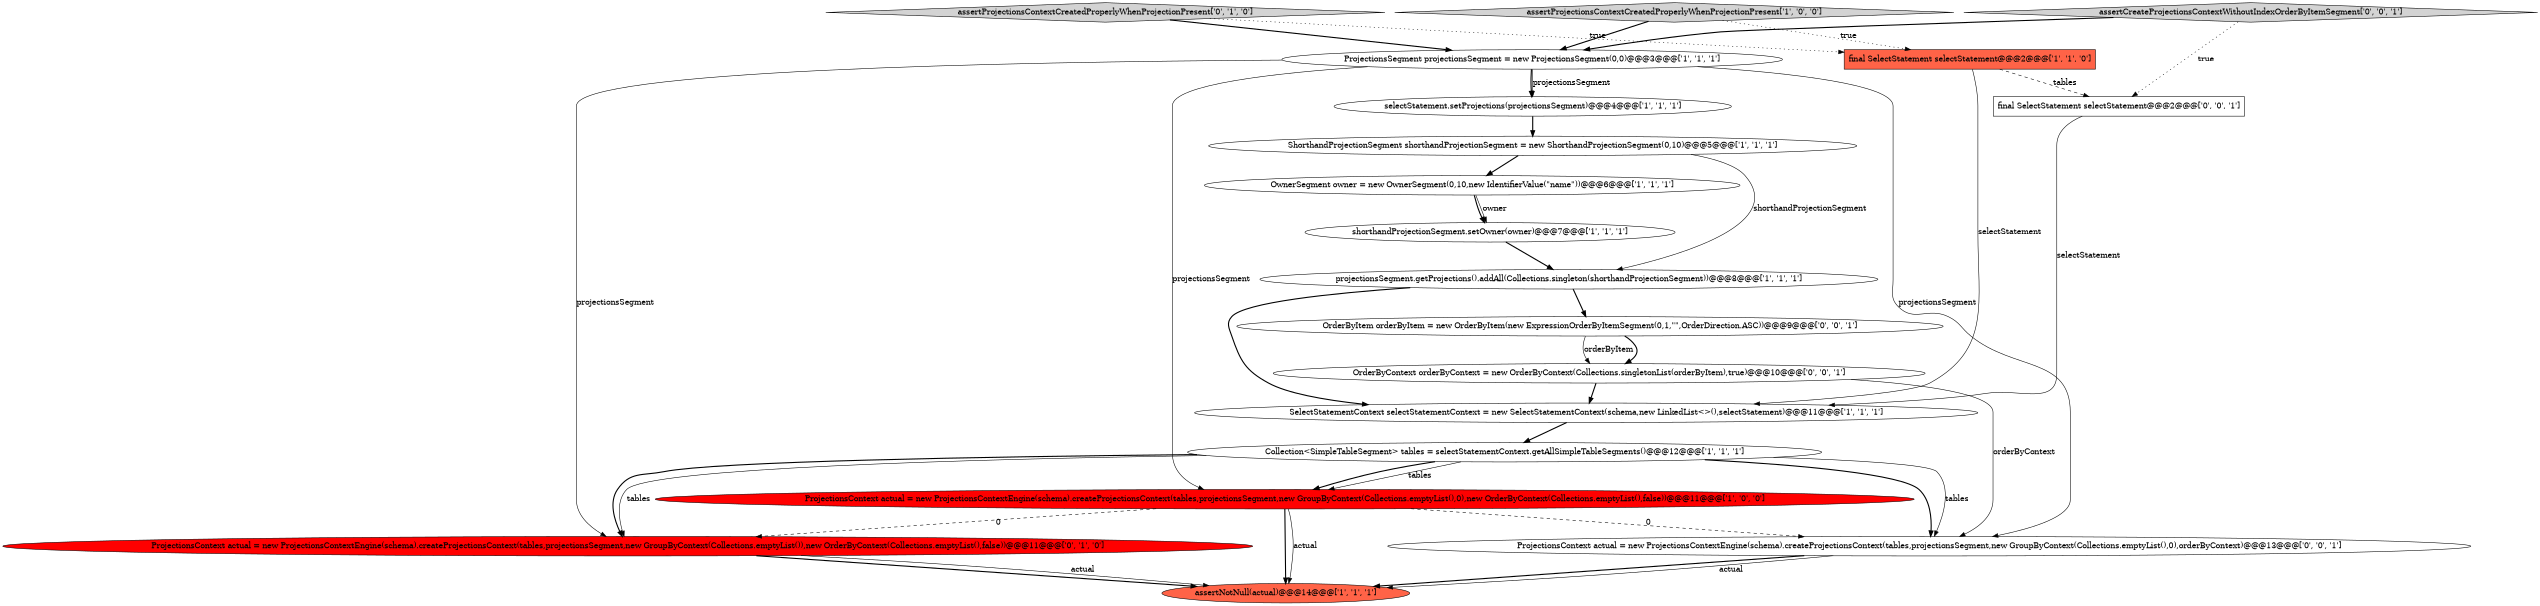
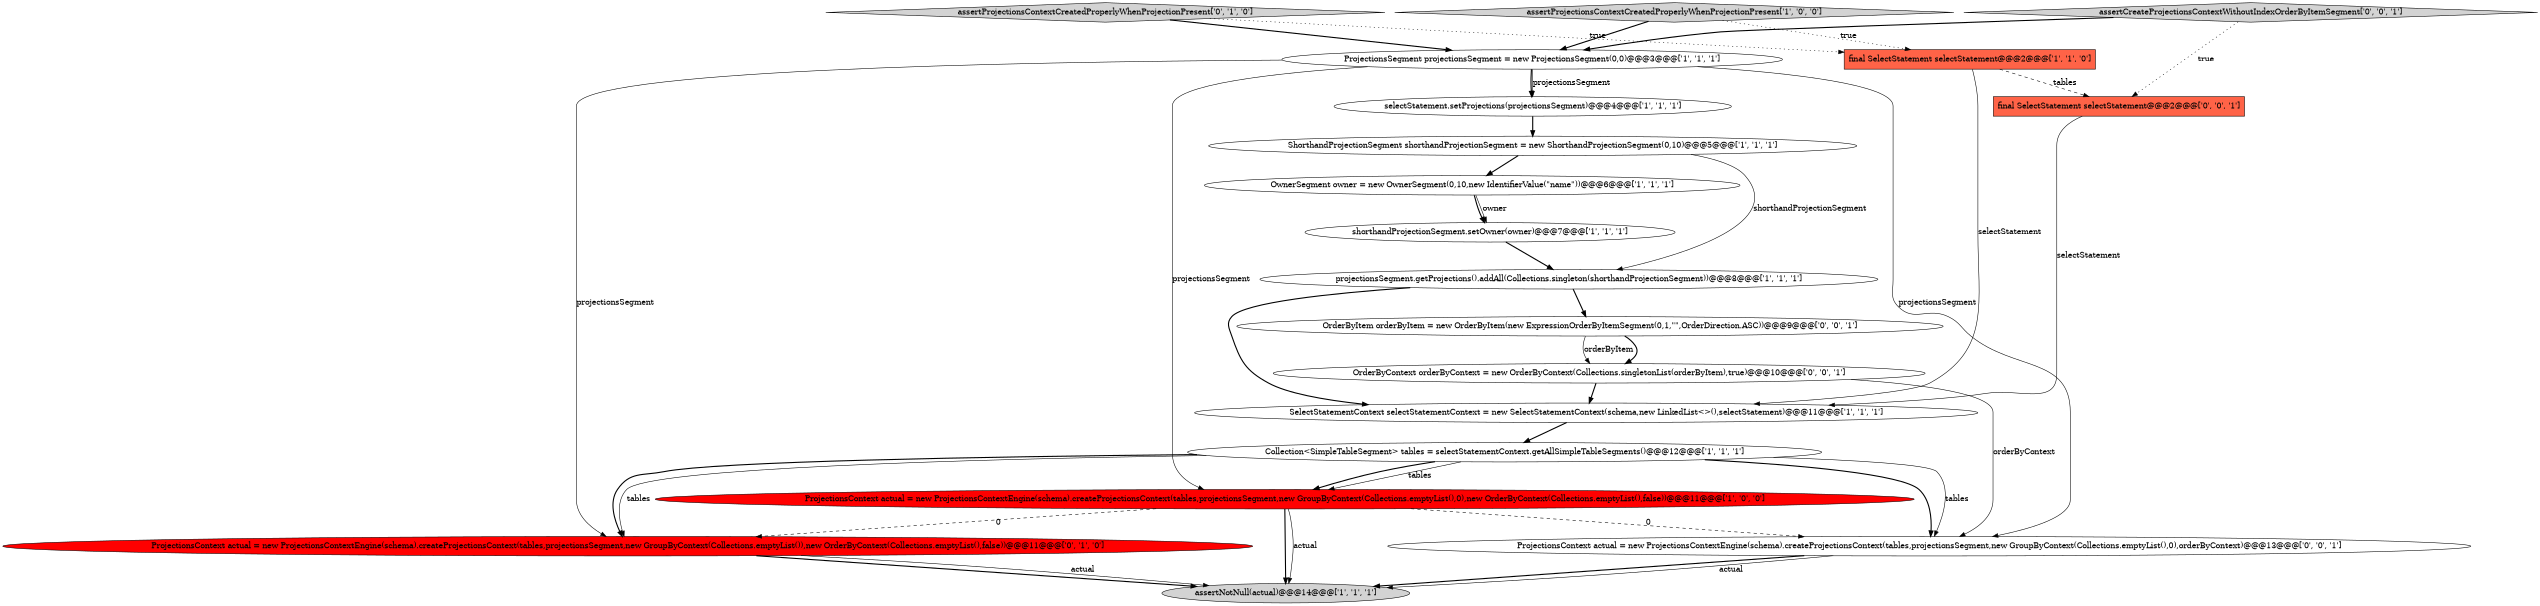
  digraph {
    node [fillcolor=white shape=ellipse style=filled]
    edge [style=bold]
    n1 [fillcolor=lightgray label="assertProjectionsContextCreatedProperlyWhenProjectionPresent['0', '1', '0']" shape=diamond]
    n2 [fillcolor=tomato label="final SelectStatement selectStatement@@@2@@@['1', '1', '0']" shape=box]
    n3 [label="ProjectionsSegment projectionsSegment = new ProjectionsSegment(0,0)@@@3@@@['1', '1', '1']"]
    n4 [label="SelectStatementContext selectStatementContext = new SelectStatementContext(schema,new LinkedList<>(),selectStatement)@@@11@@@['1', '1', '1']"]
-   n5 [label="final SelectStatement selectStatement@@@2@@@['0', '0', '1']" shape=box]
+   n5 [fillcolor=tomato label="final SelectStatement selectStatement@@@2@@@['0', '0', '1']" shape=box]
    n6 [label="ProjectionsContext actual = new ProjectionsContextEngine(schema).createProjectionsContext(tables,projectionsSegment,new GroupByContext(Collections.emptyList(),0),orderByContext)@@@13@@@['0', '0', '1']"]
    n7 [fillcolor=red label="ProjectionsContext actual = new ProjectionsContextEngine(schema).createProjectionsContext(tables,projectionsSegment,new GroupByContext(Collections.emptyList(),0),new OrderByContext(Collections.emptyList(),false))@@@11@@@['1', '0', '0']"]
    n8 [label="selectStatement.setProjections(projectionsSegment)@@@4@@@['1', '1', '1']"]
    n9 [fillcolor=red label="ProjectionsContext actual = new ProjectionsContextEngine(schema).createProjectionsContext(tables,projectionsSegment,new GroupByContext(Collections.emptyList()),new OrderByContext(Collections.emptyList(),false))@@@11@@@['0', '1', '0']"]
-   n10 [fillcolor=tomato label="assertNotNull(actual)@@@14@@@['1', '1', '1']"]
+   n10 [fillcolor=lightgray label="assertNotNull(actual)@@@14@@@['1', '1', '1']"]
    n11 [label="Collection<SimpleTableSegment> tables = selectStatementContext.getAllSimpleTableSegments()@@@12@@@['1', '1', '1']"]
    n12 [label="ShorthandProjectionSegment shorthandProjectionSegment = new ShorthandProjectionSegment(0,10)@@@5@@@['1', '1', '1']"]
    n13 [fillcolor=lightgray label="assertProjectionsContextCreatedProperlyWhenProjectionPresent['1', '0', '0']" shape=diamond]
    n14 [label="projectionsSegment.getProjections().addAll(Collections.singleton(shorthandProjectionSegment))@@@8@@@['1', '1', '1']"]
    n15 [label="OrderByItem orderByItem = new OrderByItem(new ExpressionOrderByItemSegment(0,1,\"\",OrderDirection.ASC))@@@9@@@['0', '0', '1']"]
    n16 [label="OrderByContext orderByContext = new OrderByContext(Collections.singletonList(orderByItem),true)@@@10@@@['0', '0', '1']"]
    n17 [label="OwnerSegment owner = new OwnerSegment(0,10,new IdentifierValue(\"name\"))@@@6@@@['1', '1', '1']"]
    n18 [label="shorthandProjectionSegment.setOwner(owner)@@@7@@@['1', '1', '1']"]
    n19 [fillcolor=lightgray label="assertCreateProjectionsContextWithoutIndexOrderByItemSegment['0', '0', '1']" shape=diamond]
    n1 -> n2 [label=true style=dotted]
    n1 -> n3
    n2 -> n4 [label=selectStatement style=solid]
    n2 -> n5 [label=tables style=dashed]
    n3 -> n6 [label=projectionsSegment style=solid]
    n3 -> n7 [label=projectionsSegment style=solid]
    n3 -> n8 [label=projectionsSegment style=solid]
    n3 -> n8
    n3 -> n9 [label=projectionsSegment style=solid]
    n4 -> n11
    n5 -> n4 [label=selectStatement style=solid]
    n6 -> n10
    n6 -> n10 [label=actual style=solid]
    n7 -> n6 [label=0 style=dashed]
    n7 -> n9 [label=0 style=dashed]
    n7 -> n10
    n7 -> n10 [label=actual style=solid]
    n8 -> n12
    n9 -> n10
    n9 -> n10 [label=actual style=solid]
    n11 -> n6 [label=tables style=solid]
    n11 -> n6
    n11 -> n7 [label=tables style=solid]
    n11 -> n7
    n11 -> n9 [label=tables style=solid]
    n11 -> n9
    n12 -> n14 [label=shorthandProjectionSegment style=solid]
    n12 -> n17
    n13 -> n2 [label=true style=dotted]
    n13 -> n3
    n14 -> n4
    n14 -> n15
    n15 -> n16
    n15 -> n16 [label=orderByItem style=solid]
    n16 -> n4
    n16 -> n6 [label=orderByContext style=solid]
    n17 -> n18 [label=owner style=solid]
    n17 -> n18
    n18 -> n14
    n19 -> n3
    n19 -> n5 [label=true style=dotted]
  }
